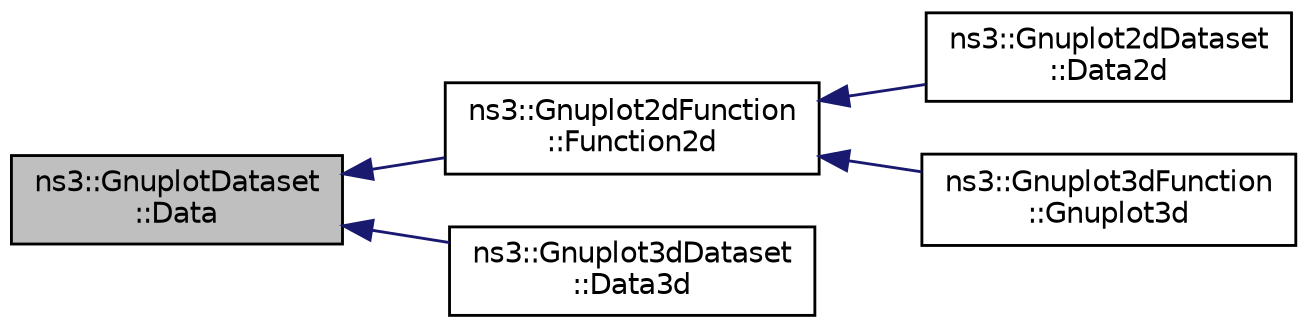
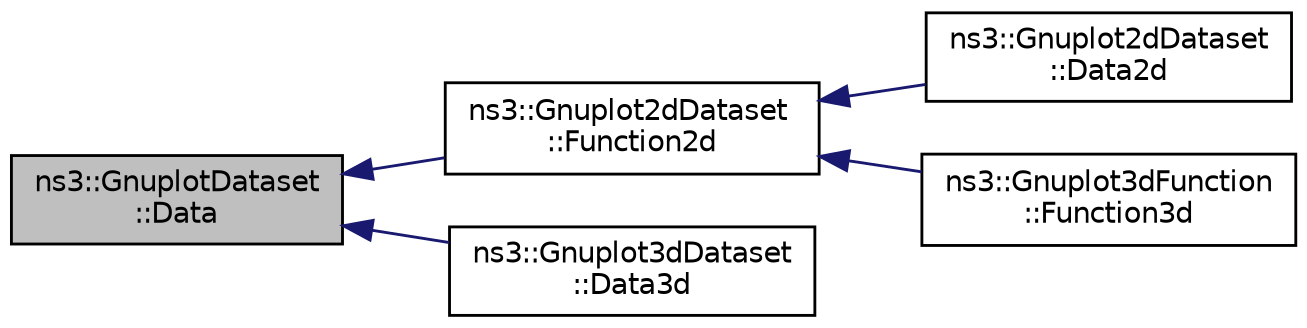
  digraph {
    rankdir=LR
    node [color=black fillcolor=white fontname=Helvetica fontsize=10 shape=record style=filled]
    edge [color=midnightblue dir=back fontname=Helvetica fontsize=10 labelfontname=Helvetica labelfontsize=10 style=solid]
    n1 [fillcolor=grey75 fontcolor=black height=0.2 label="ns3::GnuplotDataset\l::Data" width=0.4]
-   n2 [height=0.2 label="ns3::Gnuplot2dFunction\l::Function2d" width=0.4]
+   n2 [height=0.2 label="ns3::Gnuplot2dDataset\l::Function2d" width=0.4]
    n3 [height=0.2 label="ns3::Gnuplot3dDataset\l::Data3d" width=0.4]
    n4 [height=0.2 label="ns3::Gnuplot2dDataset\l::Data2d" width=0.4]
-   n5 [height=0.2 label="ns3::Gnuplot3dFunction\l::Gnuplot3d" width=0.4]
+   n5 [height=0.2 label="ns3::Gnuplot3dFunction\l::Function3d" width=0.4]
    n1 -> n2
    n1 -> n3
    n2 -> n4
    n2 -> n5
  }
